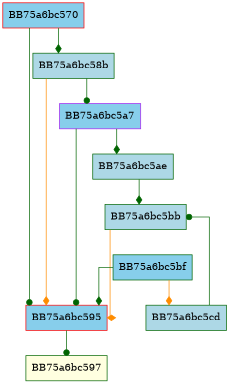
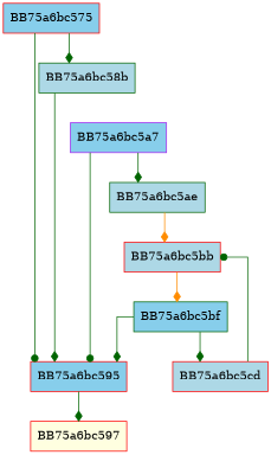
  digraph {
    splines=ortho
    node [color=darkgreen fillcolor=skyblue shape=box style=filled]
    edge [arrowhead=diamond color=darkgreen]
-   BB75a6bc570 [color=red]
+   BB75a6bc570 [color=red label=BB75a6bc575]
    BB75a6bc595 [color=red]
    BB75a6bc58b [fillcolor=lightblue]
-   BB75a6bc597 [fillcolor=lightyellow]
+   BB75a6bc597 [color=red fillcolor=lightyellow]
    BB75a6bc5a7 [color=purple]
    BB75a6bc5ae [fillcolor=lightblue]
-   BB75a6bc5bb [fillcolor=lightblue]
+   BB75a6bc5bb [color=red fillcolor=lightblue]
    BB75a6bc5bf
-   BB75a6bc5cd [fillcolor=lightblue]
+   BB75a6bc5cd [color=red fillcolor=lightblue]
    BB75a6bc570 -> BB75a6bc595 [arrowhead=dot]
    BB75a6bc570 -> BB75a6bc58b
-   BB75a6bc595 -> BB75a6bc597 [arrowhead=dot]
-   BB75a6bc58b -> BB75a6bc595 [color=darkorange]
-   BB75a6bc58b -> BB75a6bc5a7 [arrowhead=dot]
+   BB75a6bc595 -> BB75a6bc597
+   BB75a6bc58b -> BB75a6bc595
    BB75a6bc5a7 -> BB75a6bc595 [arrowhead=dot]
    BB75a6bc5a7 -> BB75a6bc5ae
-   BB75a6bc5ae -> BB75a6bc5bb
-   BB75a6bc5bb -> BB75a6bc595 [color=darkorange]
+   BB75a6bc5ae -> BB75a6bc5bb [color=darkorange]
+   BB75a6bc5bb -> BB75a6bc5bf [color=darkorange]
    BB75a6bc5bf -> BB75a6bc595
-   BB75a6bc5bf -> BB75a6bc5cd [color=darkorange]
+   BB75a6bc5bf -> BB75a6bc5cd
    BB75a6bc5cd -> BB75a6bc5bb [arrowhead=dot]
  }
